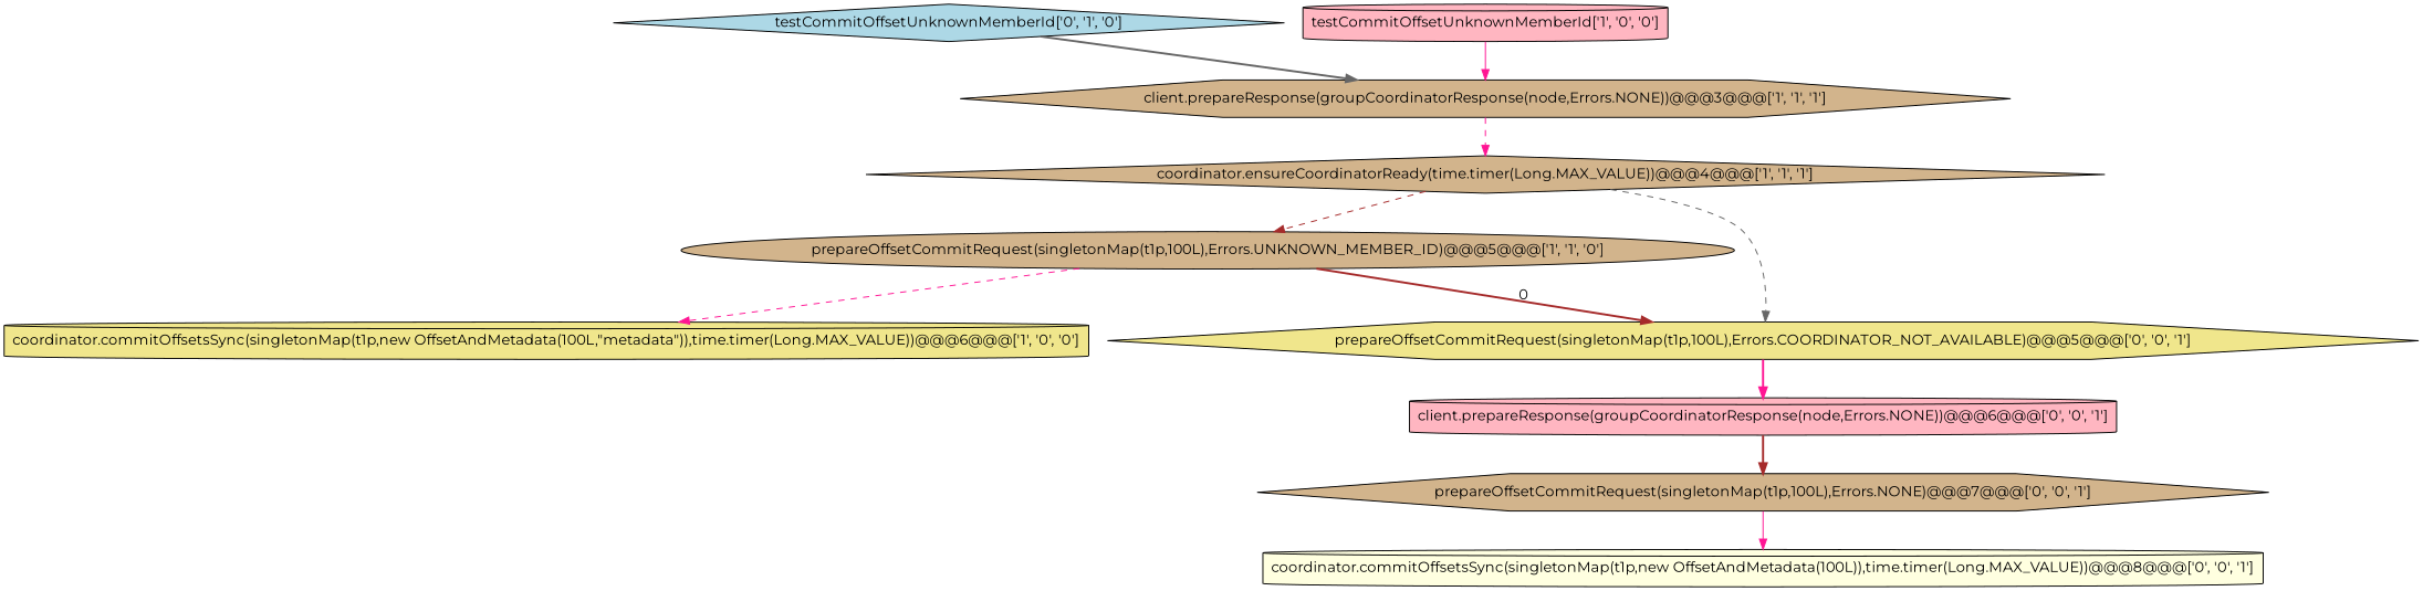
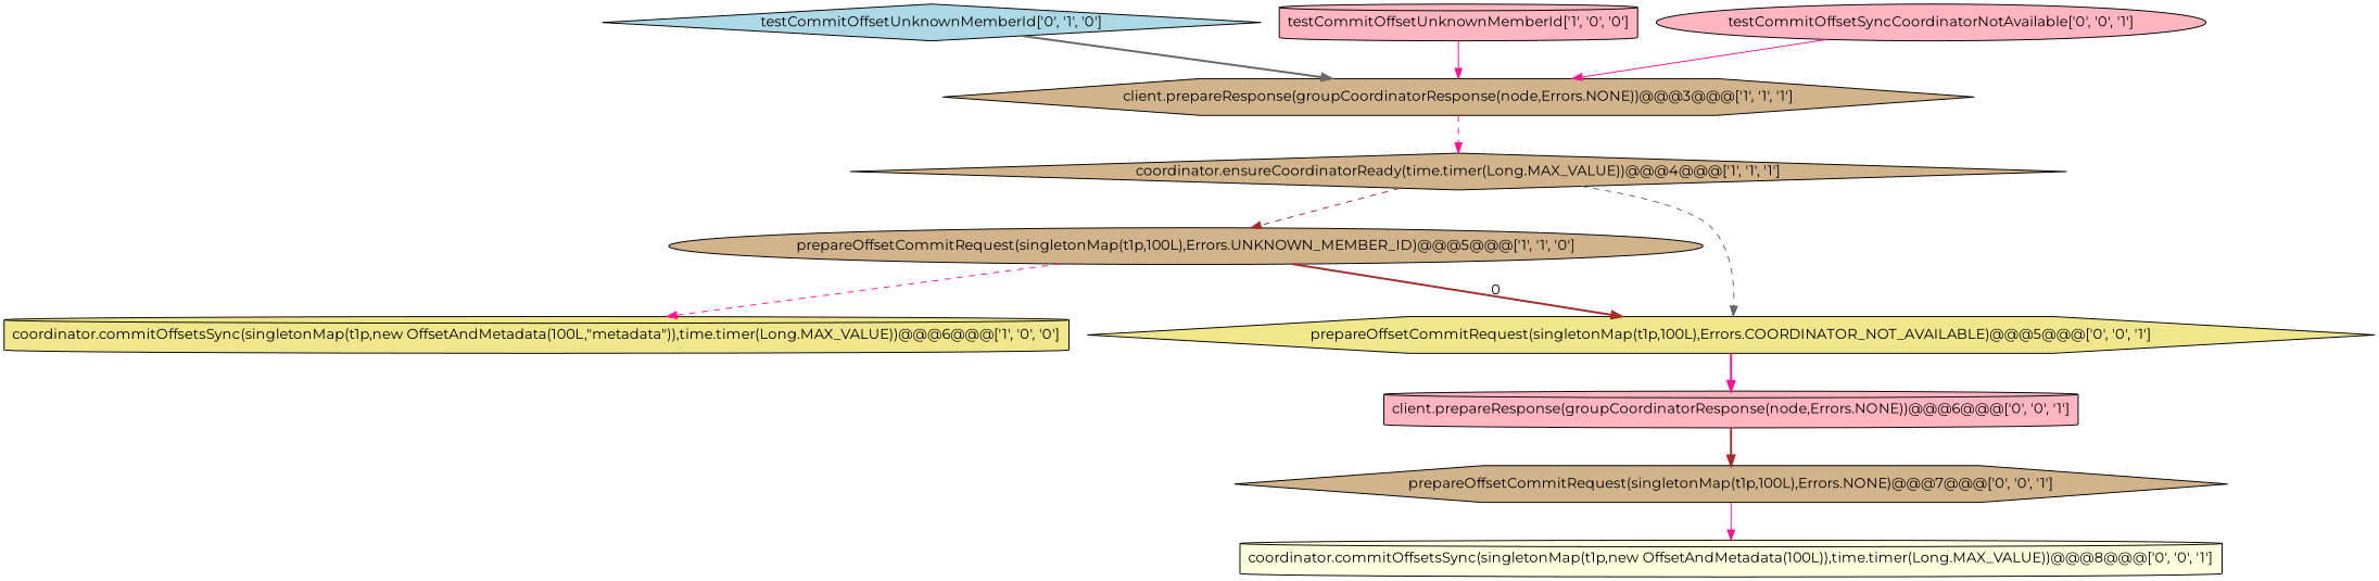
  digraph {
    fontname=Montserrat
    node [fillcolor=tan fontname=Montserrat shape=cylinder style=filled]
    edge [color=deeppink fontname=Montserrat style=bold]
    n1 [fillcolor=lightyellow label="coordinator.commitOffsetsSync(singletonMap(t1p,new OffsetAndMetadata(100L)),time.timer(Long.MAX_VALUE))@@@8@@@['0', '0', '1']"]
    n2 [fillcolor=lightblue label="testCommitOffsetUnknownMemberId['0', '1', '0']" shape=diamond]
    n3 [label="client.prepareResponse(groupCoordinatorResponse(node,Errors.NONE))@@@3@@@['1', '1', '1']" shape=hexagon]
    n4 [label="coordinator.ensureCoordinatorReady(time.timer(Long.MAX_VALUE))@@@4@@@['1', '1', '1']" shape=diamond]
    n5 [fillcolor=lightpink label="testCommitOffsetUnknownMemberId['1', '0', '0']"]
    n6 [label="prepareOffsetCommitRequest(singletonMap(t1p,100L),Errors.UNKNOWN_MEMBER_ID)@@@5@@@['1', '1', '0']" shape=ellipse]
    n7 [fillcolor=khaki label="prepareOffsetCommitRequest(singletonMap(t1p,100L),Errors.COORDINATOR_NOT_AVAILABLE)@@@5@@@['0', '0', '1']" shape=hexagon]
    n8 [fillcolor=khaki label="coordinator.commitOffsetsSync(singletonMap(t1p,new OffsetAndMetadata(100L,\"metadata\")),time.timer(Long.MAX_VALUE))@@@6@@@['1', '0', '0']"]
    n9 [fillcolor=lightpink label="client.prepareResponse(groupCoordinatorResponse(node,Errors.NONE))@@@6@@@['0', '0', '1']"]
    n10 [label="prepareOffsetCommitRequest(singletonMap(t1p,100L),Errors.NONE)@@@7@@@['0', '0', '1']" shape=hexagon]
+   n11 [fillcolor=lightpink label="testCommitOffsetSyncCoordinatorNotAvailable['0', '0', '1']" shape=ellipse]
    n2 -> n3 [color=gray40]
    n3 -> n4 [style=dashed]
    n4 -> n6 [color=brown style=dashed]
    n4 -> n7 [color=gray40 style=dashed]
    n5 -> n3 [style=solid]
    n6 -> n7 [color=brown label=0]
    n6 -> n8 [style=dashed]
    n7 -> n9
    n9 -> n10 [color=brown]
    n10 -> n1 [style=solid]
+   n11 -> n3 [style=solid]
  }
